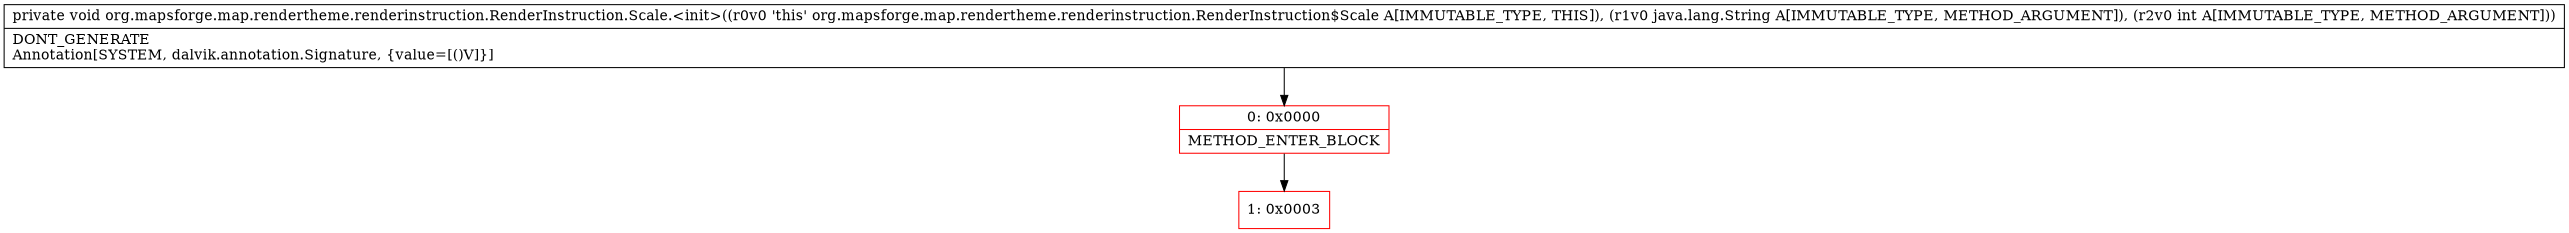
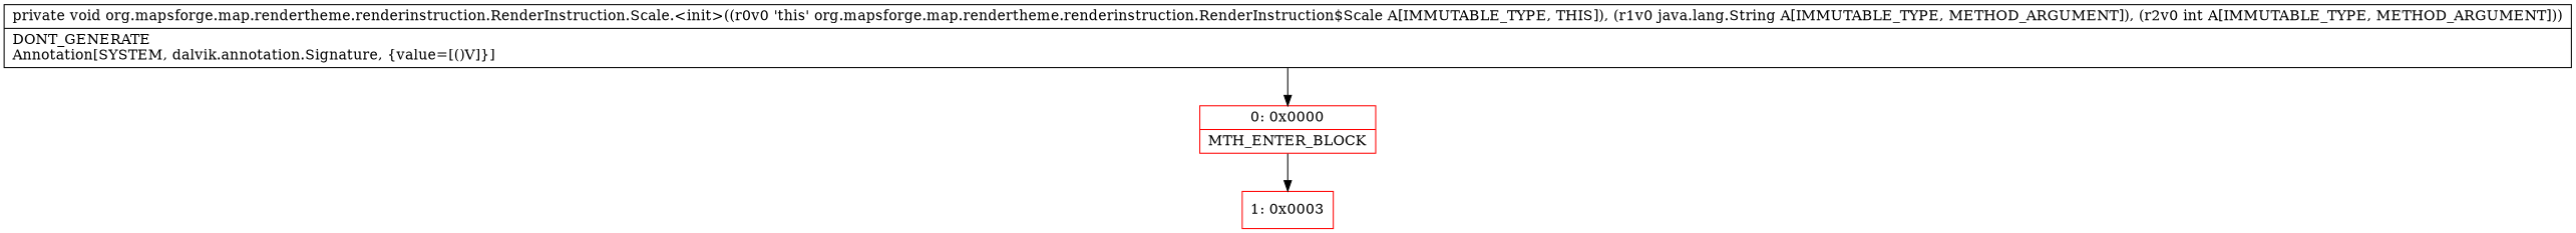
  digraph {
    node [color=red shape=record]
-   n1 [label="{0\:\ 0x0000|METHOD_ENTER_BLOCK\l}"]
+   n1 [label="{0\:\ 0x0000|MTH_ENTER_BLOCK\l}"]
    n2 [label="{1\:\ 0x0003}"]
    n3 [label="{private void org.mapsforge.map.rendertheme.renderinstruction.RenderInstruction.Scale.\<init\>((r0v0 'this' org.mapsforge.map.rendertheme.renderinstruction.RenderInstruction$Scale A[IMMUTABLE_TYPE, THIS]), (r1v0 java.lang.String A[IMMUTABLE_TYPE, METHOD_ARGUMENT]), (r2v0 int A[IMMUTABLE_TYPE, METHOD_ARGUMENT]))  | DONT_GENERATE\lAnnotation[SYSTEM, dalvik.annotation.Signature, \{value=[()V]\}]\l}" color=""]
    subgraph cluster_1 {
      label="R(0)"
    }
    n1 -> n2
    n3 -> n1
  }
